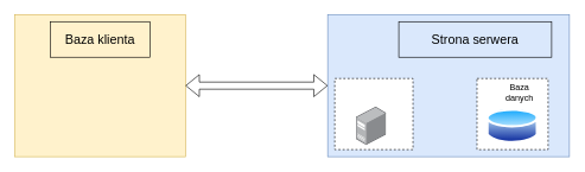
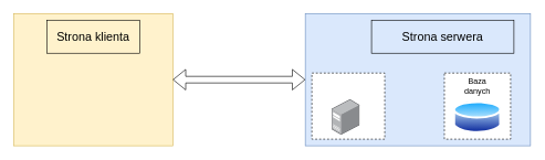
  <mxCell id="0" />
  <mxCell id="1" parent="0" />
  <mxCell id="2" value="" style="rounded=0;whiteSpace=wrap;html=1;fillColor=#fff2cc;strokeColor=#d6b656;" vertex="1" parent="1"><mxGeometry x="20" y="20" width="240" height="200" as="geometry" /></mxCell>
- <mxCell id="3" value="&lt;font style=&quot;font-size: 18px&quot;&gt;Baza klienta&lt;/font&gt;" style="text;html=1;align=center;verticalAlign=middle;whiteSpace=wrap;rounded=0;strokeColor=#000000;" vertex="1" parent="1"><mxGeometry x="70" y="30" width="140" height="50" as="geometry" /></mxCell>
+ <mxCell id="3" value="&lt;font style=&quot;font-size: 18px&quot;&gt;Strona klienta&lt;/font&gt;" style="text;html=1;align=center;verticalAlign=middle;whiteSpace=wrap;rounded=0;strokeColor=#000000;" vertex="1" parent="1"><mxGeometry x="70" y="30" width="140" height="50" as="geometry" /></mxCell>
  <mxCell id="4" value="" style="rounded=0;whiteSpace=wrap;html=1;fillColor=#dae8fc;strokeColor=#6c8ebf;" vertex="1" parent="1"><mxGeometry x="460" y="20" width="340" height="200" as="geometry" /></mxCell>
  <mxCell id="5" value="&lt;font style=&quot;font-size: 18px&quot;&gt;Strona serwera&lt;/font&gt;" style="text;html=1;align=center;verticalAlign=middle;whiteSpace=wrap;rounded=0;fillColor=#dae8fc;strokeColor=#000000;" vertex="1" parent="1"><mxGeometry x="560" y="30" width="215" height="50" as="geometry" /></mxCell>
  <mxCell id="6" value="" style="rounded=0;whiteSpace=wrap;html=1;dashed=1;strokeColor=#000000;fillColor=#ffffff;" vertex="1" parent="1"><mxGeometry x="470" y="110" width="110" height="100" as="geometry" /></mxCell>
  <mxCell id="7" value="" style="points=[];aspect=fixed;html=1;align=center;shadow=0;dashed=0;image;image=img/lib/allied_telesis/computer_and_terminals/Server_Desktop.svg;strokeColor=#000000;fillColor=#ffffff;" vertex="1" parent="1"><mxGeometry x="500" y="150" width="42.6" height="54" as="geometry" /></mxCell>
  <mxCell id="8" value="" style="rounded=0;whiteSpace=wrap;html=1;dashed=1;strokeColor=#000000;fillColor=#ffffff;" vertex="1" parent="1"><mxGeometry x="670" y="110" width="100" height="100" as="geometry" /></mxCell>
- <mxCell id="9" value="Baza danych" style="text;html=1;strokeColor=none;fillColor=none;align=center;verticalAlign=middle;whiteSpace=wrap;rounded=0;dashed=1;" vertex="1" parent="1"><mxGeometry x="700" y="120" width="60" height="20" as="geometry" /></mxCell>
+ <mxCell id="9" value="Baza danych" style="text;html=1;strokeColor=none;fillColor=none;align=center;verticalAlign=middle;whiteSpace=wrap;rounded=0;dashed=1;" vertex="1" parent="1"><mxGeometry x="690" y="120" width="60" height="20" as="geometry" /></mxCell>
  <mxCell id="10" value="" style="aspect=fixed;perimeter=ellipsePerimeter;html=1;align=center;shadow=0;dashed=0;spacingTop=3;image;image=img/lib/active_directory/database.svg;strokeColor=#000000;fillColor=#ffffff;" vertex="1" parent="1"><mxGeometry x="683.52" y="150" width="72.97" height="54" as="geometry" /></mxCell>
  <mxCell id="11" value="" style="shape=flexArrow;endArrow=classic;startArrow=classic;html=1;entryX=0;entryY=0.5;entryDx=0;entryDy=0;exitX=1;exitY=0.5;exitDx=0;exitDy=0;" edge="1" parent="1" source="2" target="4"><mxGeometry width="100" height="100" relative="1" as="geometry"><mxPoint x="260" y="210" as="sourcePoint" /><mxPoint x="360" y="110" as="targetPoint" /></mxGeometry></mxCell>
